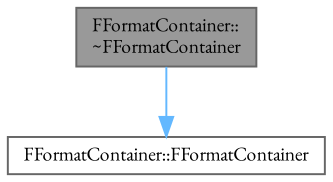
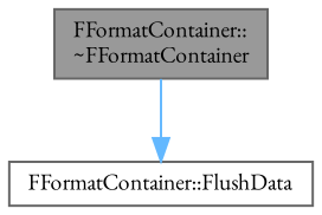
  digraph {
    rankdir=TB
    fontname="EB Garamond"
    node [fontname="EB Garamond" fontsize=10 shape=box style=filled]
    n1 [color=gray40 fillcolor=grey60 fontcolor=black height=0.2 label="FFormatContainer::\l~FFormatContainer" width=0.4]
-   n2 [color=grey40 fillcolor=white height=0.2 label="FFormatContainer::FFormatContainer" width=0.4]
+   n2 [color=grey40 fillcolor=white height=0.2 label="FFormatContainer::FlushData" width=0.4]
    n1 -> n2 [color=steelblue1 fontname="EB Garamond" fontsize=10 labelfontname=Helvetica labelfontsize=10 style=solid]
  }
